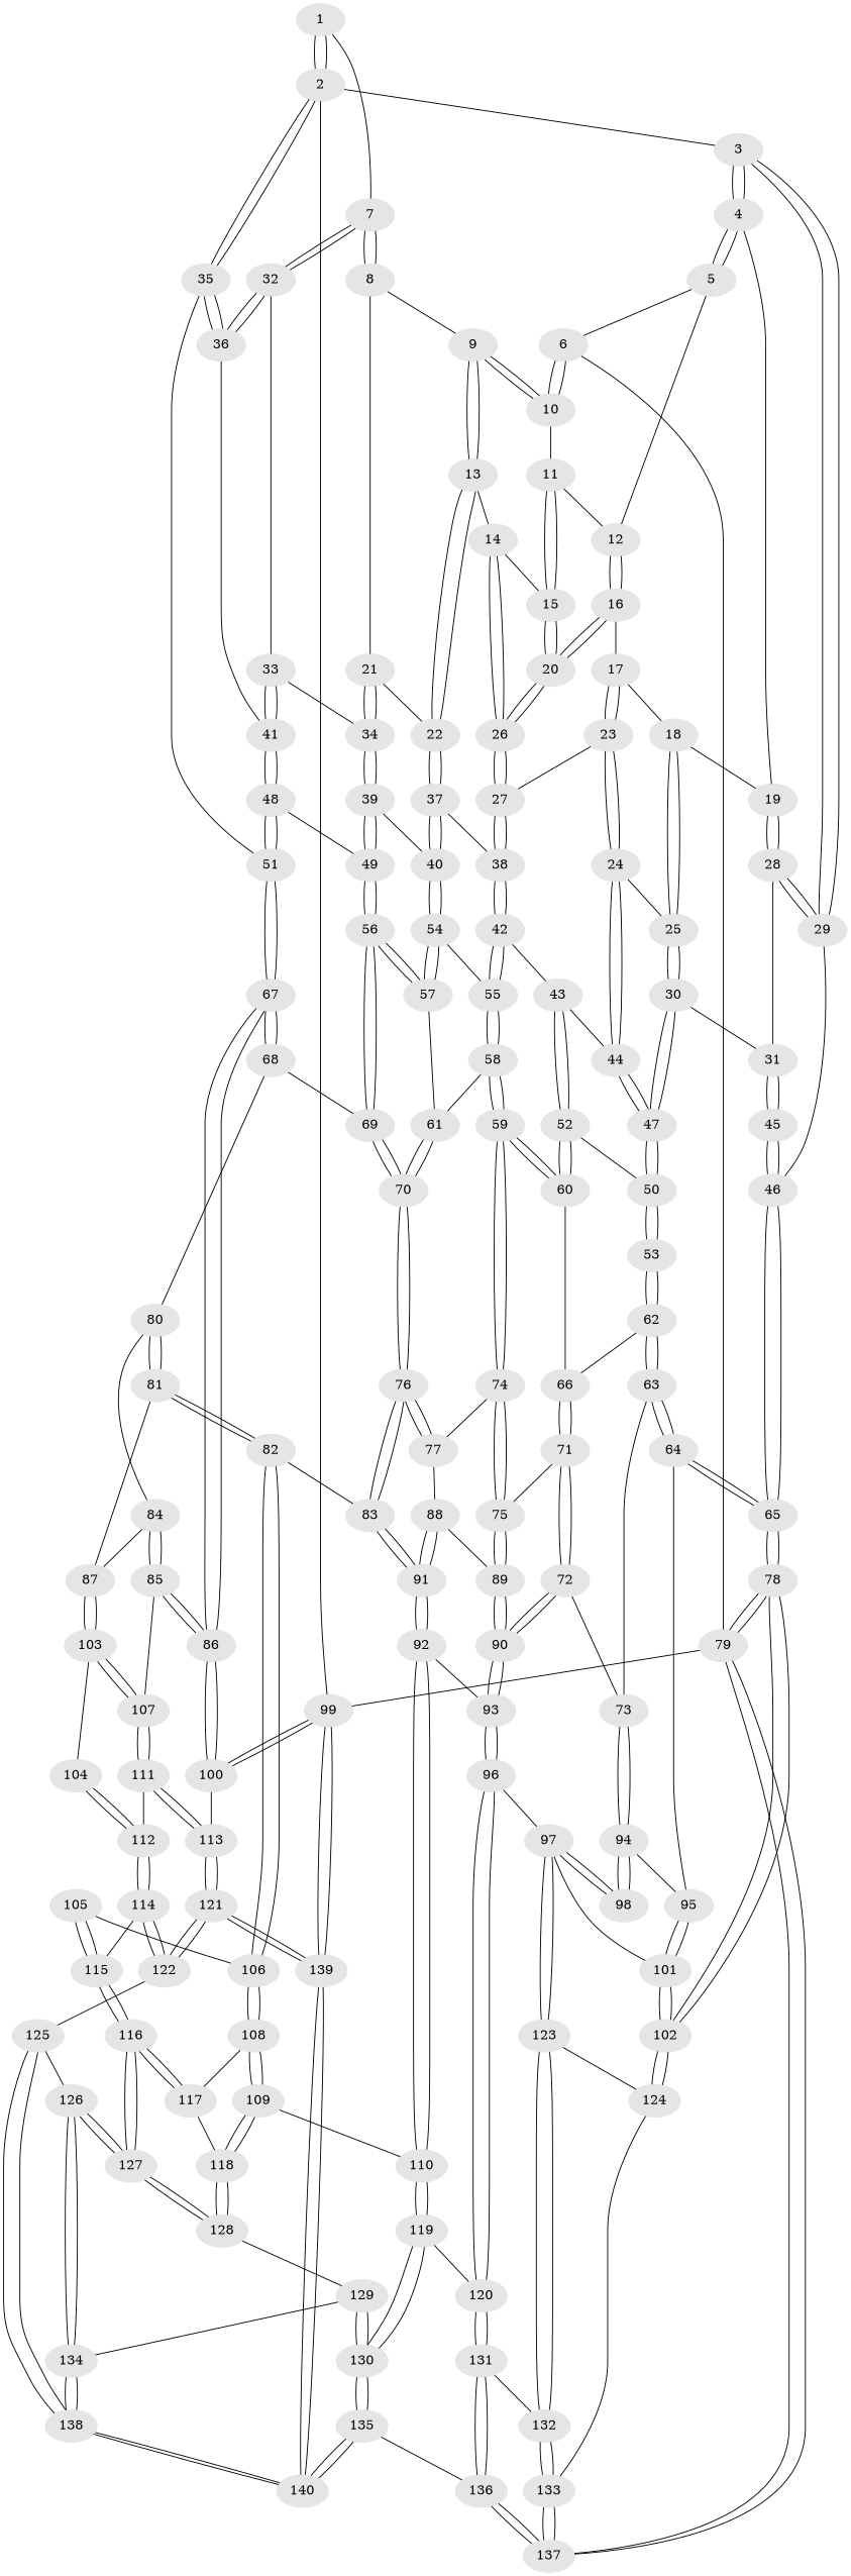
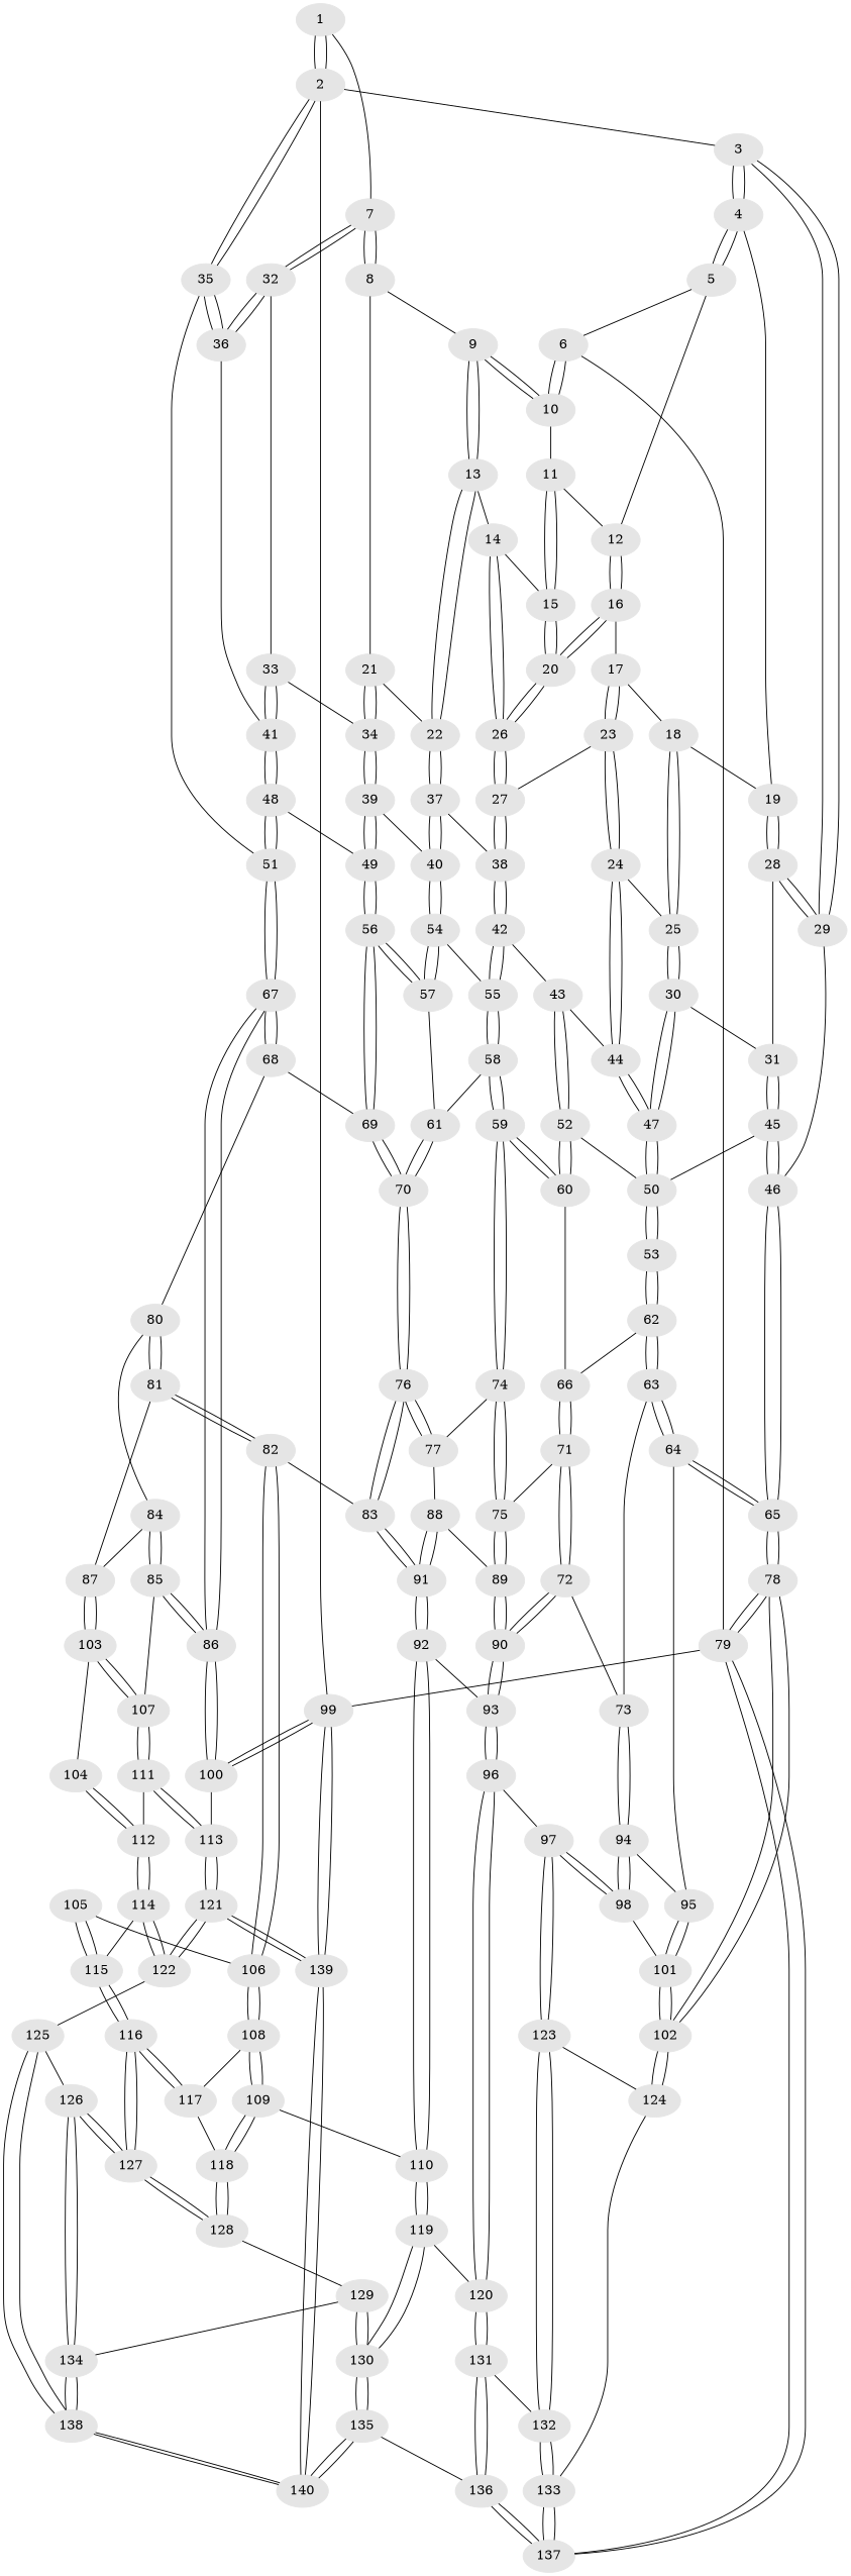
  graph {
    node [color=gray90 style=filled]
    1
    2
    7
    3
    35
    99
    8
    32
    4
    29
    36
    51
    100
    139
    5
    19
    46
    79
    137
    6
    12
    28
    10
    16
    11
    9
    21
    33
    13
    22
    34
    14
    15
    20
    17
    26
    37
    27
    18
    23
    25
    24
    30
    31
    39
    38
    40
    44
    47
    42
    45
    65
    50
    41
    48
    49
    67
    54
    43
    55
    56
    57
    52
    58
    60
    53
    78
    69
    62
    68
    86
    66
    63
    61
    59
    70
    74
    75
    77
    71
    76
    64
    73
    95
    94
    101
    102
    72
    80
    81
    84
    83
    90
    89
    93
    98
    88
    91
    124
    82
    87
    85
    106
    103
    108
    92
    107
    111
    113
    104
    96
    110
    119
    97
    120
    123
    131
    132
    140
    121
    133
    112
    105
    115
    114
    116
    109
    117
    118
    128
    130
    122
    125
    127
    129
    135
    136
    126
    138
    134
    1 -- 2
    1 -- 2
    1 -- 7
    2 -- 3
    2 -- 35
    2 -- 35
    2 -- 99
    7 -- 8
    7 -- 8
    7 -- 32
    7 -- 32
    3 -- 4
    3 -- 4
    3 -- 29
    3 -- 29
    35 -- 36
    35 -- 36
    35 -- 51
    99 -- 100
    99 -- 100
    99 -- 139
    99 -- 139
    8 -- 9
    8 -- 21
    32 -- 36
    32 -- 36
    32 -- 33
    4 -- 5
    4 -- 5
    4 -- 19
    29 -- 46
    36 -- 41
    51 -- 67
    51 -- 67
    100 -- 113
    139 -- 140
    139 -- 140
    5 -- 6
    5 -- 12
    19 -- 28
    19 -- 28
    46 -- 65
    46 -- 65
    79 -- 99
    79 -- 137
    79 -- 137
    6 -- 79
    6 -- 10
    6 -- 10
    12 -- 16
    12 -- 16
    28 -- 29
    28 -- 29
    28 -- 31
    10 -- 11
    16 -- 20
    16 -- 20
    16 -- 17
    11 -- 12
    11 -- 15
    11 -- 15
    9 -- 10
    9 -- 10
    9 -- 13
    9 -- 13
    21 -- 22
    21 -- 34
    21 -- 34
    33 -- 34
    33 -- 41
    33 -- 41
    13 -- 22
    13 -- 22
    13 -- 14
    22 -- 37
    22 -- 37
    34 -- 39
    34 -- 39
    14 -- 15
    14 -- 26
    14 -- 26
    15 -- 20
    15 -- 20
    20 -- 26
    20 -- 26
    17 -- 18
    17 -- 23
    17 -- 23
    26 -- 27
    26 -- 27
    37 -- 38
    37 -- 40
    37 -- 40
    27 -- 38
    27 -- 38
    18 -- 19
    18 -- 25
    18 -- 25
    23 -- 27
    23 -- 24
    23 -- 24
    25 -- 30
    25 -- 30
    24 -- 25
    24 -- 44
    24 -- 44
    30 -- 31
    30 -- 47
    30 -- 47
    31 -- 45
    31 -- 45
    39 -- 40
    39 -- 49
    39 -- 49
    38 -- 42
    38 -- 42
    40 -- 54
    40 -- 54
    44 -- 47
    44 -- 47
    47 -- 50
    47 -- 50
    42 -- 43
    42 -- 55
    42 -- 55
    45 -- 46
    45 -- 46
+   45 -- 50
    65 -- 78
    65 -- 78
    50 -- 53
    50 -- 53
    41 -- 48
    41 -- 48
    48 -- 51
    48 -- 51
    48 -- 49
    49 -- 56
    49 -- 56
    67 -- 68
    67 -- 68
    67 -- 86
    67 -- 86
    54 -- 55
    54 -- 57
    54 -- 57
    43 -- 44
    43 -- 52
    43 -- 52
    55 -- 58
    55 -- 58
    56 -- 57
    56 -- 57
    56 -- 69
    56 -- 69
    57 -- 61
    52 -- 50
    52 -- 60
    52 -- 60
    58 -- 61
    58 -- 59
    58 -- 59
    60 -- 66
    53 -- 62
    53 -- 62
    78 -- 79
    78 -- 79
    78 -- 102
    78 -- 102
    69 -- 70
    69 -- 70
    62 -- 66
    62 -- 63
    62 -- 63
    68 -- 69
    68 -- 80
    86 -- 100
    86 -- 100
    66 -- 71
    66 -- 71
    63 -- 64
    63 -- 64
    63 -- 73
    61 -- 70
    61 -- 70
    59 -- 60
    59 -- 60
    59 -- 74
    59 -- 74
    70 -- 76
    70 -- 76
    74 -- 75
    74 -- 75
    74 -- 77
    75 -- 89
    75 -- 89
    77 -- 88
    71 -- 75
    71 -- 72
    71 -- 72
    76 -- 77
    76 -- 77
    76 -- 83
    76 -- 83
    64 -- 65
    64 -- 65
    64 -- 95
    73 -- 94
    73 -- 94
    95 -- 101
    95 -- 101
    94 -- 95
    94 -- 98
    94 -- 98
    101 -- 102
    101 -- 102
    102 -- 124
    102 -- 124
    72 -- 73
    72 -- 90
    72 -- 90
    80 -- 81
    80 -- 81
    80 -- 84
    81 -- 82
    81 -- 82
    81 -- 87
    84 -- 87
    84 -- 85
    84 -- 85
    83 -- 91
    83 -- 91
    90 -- 93
    90 -- 93
    89 -- 90
    89 -- 90
    93 -- 96
    93 -- 96
-   97 -- 101
+   98 -- 101
    88 -- 89
    88 -- 91
    88 -- 91
    91 -- 92
    91 -- 92
    124 -- 133
    82 -- 83
    82 -- 106
    82 -- 106
    87 -- 103
    87 -- 103
    85 -- 86
    85 -- 86
    85 -- 107
    106 -- 108
    106 -- 108
    103 -- 107
    103 -- 107
    103 -- 104
    108 -- 109
    108 -- 109
    108 -- 117
    92 -- 93
    92 -- 110
    92 -- 110
    107 -- 111
    107 -- 111
    111 -- 113
    111 -- 113
    111 -- 112
    113 -- 121
    113 -- 121
    104 -- 112
    104 -- 112
    96 -- 97
    96 -- 120
    96 -- 120
    110 -- 119
    110 -- 119
    119 -- 120
    119 -- 130
    119 -- 130
    97 -- 98
    97 -- 98
    97 -- 123
    97 -- 123
    120 -- 131
    120 -- 131
    123 -- 124
    123 -- 132
    123 -- 132
    131 -- 132
    131 -- 136
    131 -- 136
    132 -- 133
    132 -- 133
    121 -- 139
    121 -- 139
    121 -- 122
    121 -- 122
    133 -- 137
    133 -- 137
    112 -- 114
    112 -- 114
    105 -- 106
    105 -- 115
    105 -- 115
    115 -- 116
    115 -- 116
    114 -- 115
    114 -- 122
    114 -- 122
    116 -- 117
    116 -- 117
    116 -- 127
    116 -- 127
    109 -- 110
    109 -- 118
    109 -- 118
    117 -- 118
    118 -- 128
    118 -- 128
    128 -- 129
    130 -- 135
    130 -- 135
    122 -- 125
    125 -- 126
    125 -- 138
    125 -- 138
    127 -- 128
    127 -- 128
    129 -- 130
    129 -- 130
    129 -- 134
    135 -- 140
    135 -- 140
    135 -- 136
    136 -- 137
    136 -- 137
    126 -- 127
    126 -- 127
    126 -- 134
    126 -- 134
    138 -- 140
    138 -- 140
    134 -- 138
    134 -- 138
  }
